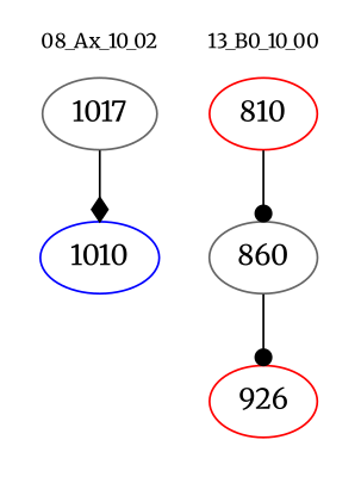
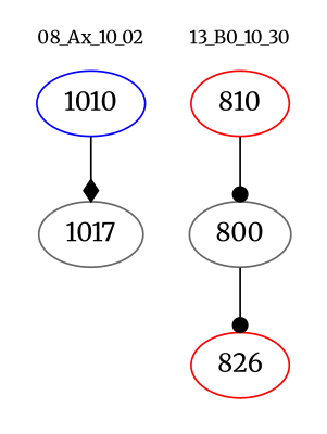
  digraph {
    fontname=Merriweather
    node [color=gray40 fontname=Merriweather]
    edge [arrowhead=dot color=black fontname=Merriweather]
    n1 [label=1017]
    n2 [color=blue label=1010]
    n3 [color=red label=810]
-   n4 [label=860]
-   n5 [color=red label=926]
+   n4 [label=800]
+   n5 [color=red label=826]
    subgraph cluster_1 {
      color=white
      fontsize=10
      label="08_Ax_10_02"
      n1
      n2
    }
    subgraph cluster_2 {
      color=white
      fontsize=10
-     label="13_B0_10_00"
+     label="13_B0_10_30"
      n3
      n4
      n5
    }
-   n1 -> n2 [arrowhead=diamond]
+   n2 -> n1 [arrowhead=diamond]
    n3 -> n4
    n4 -> n5
  }
